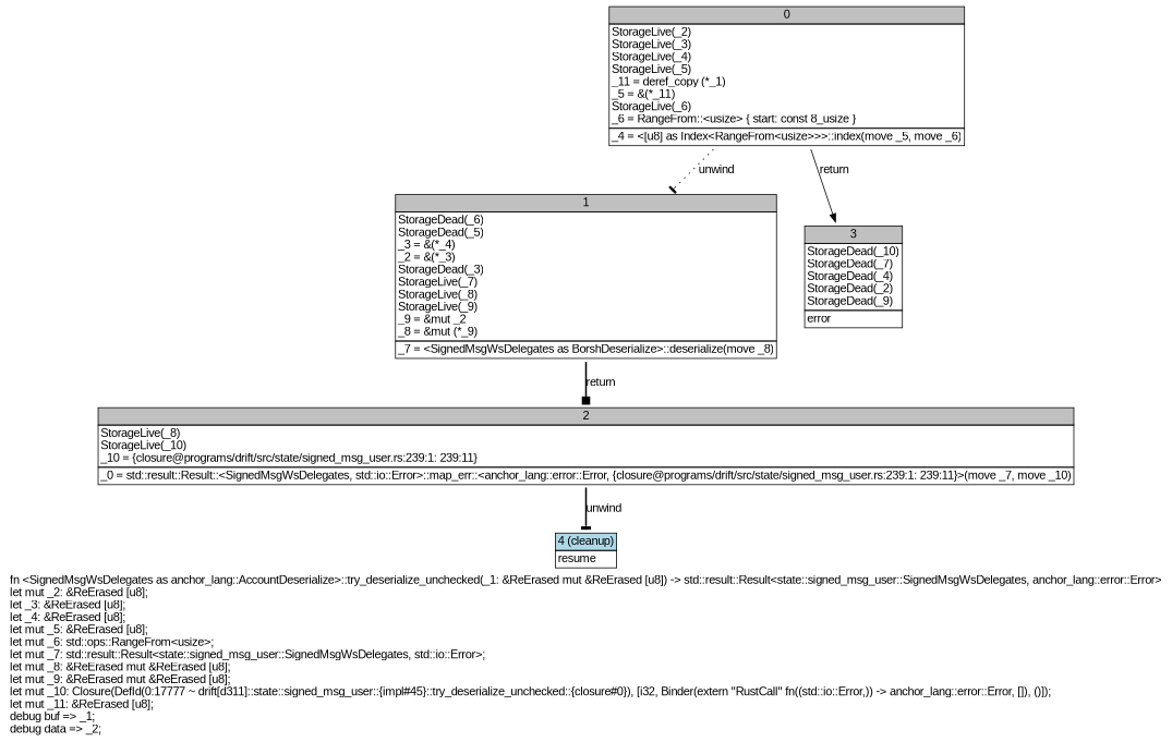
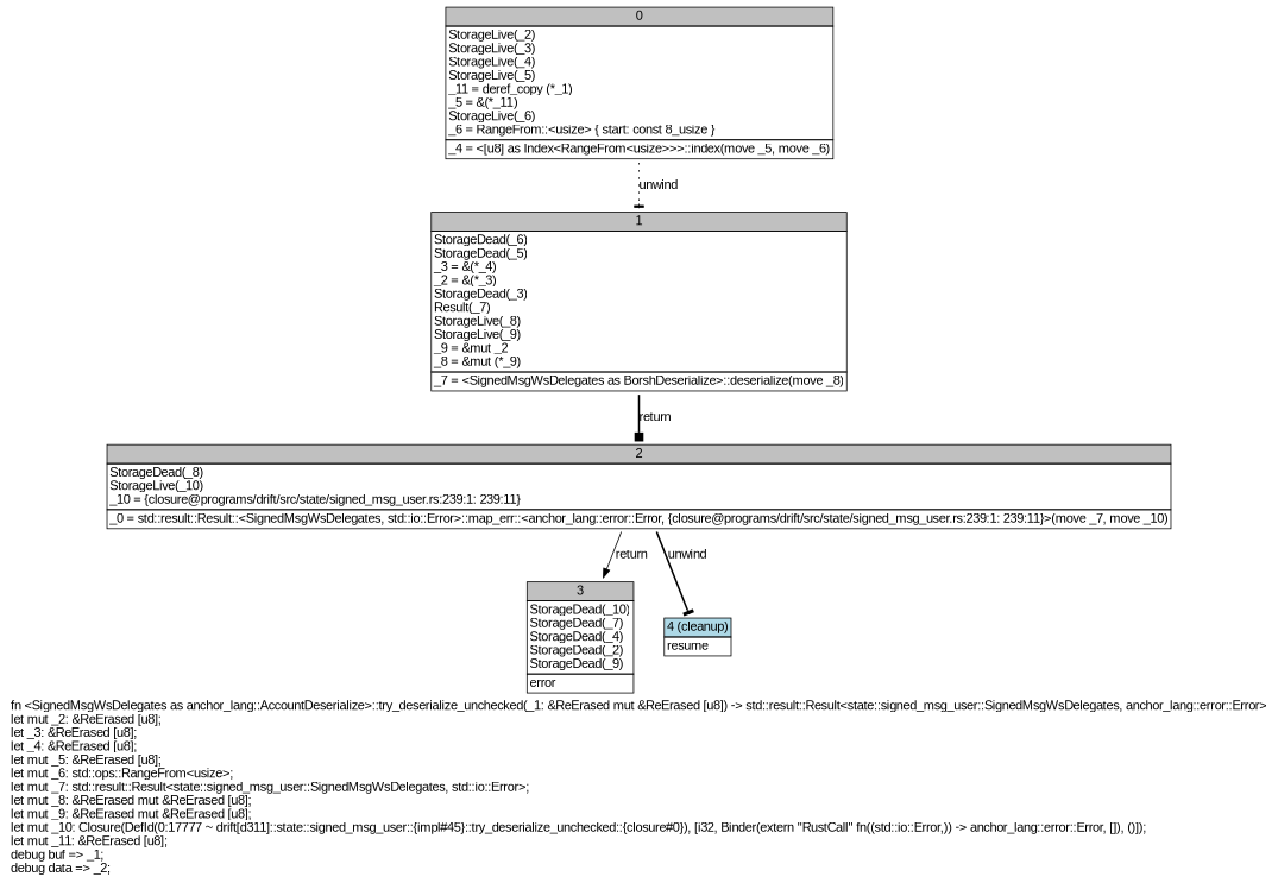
  digraph {
    fontname="Liberation Sans"
    label=<fn &lt;SignedMsgWsDelegates as anchor_lang::AccountDeserialize&gt;::try_deserialize_unchecked(_1: &amp;ReErased mut &amp;ReErased [u8]) -&gt; std::result::Result&lt;state::signed_msg_user::SignedMsgWsDelegates, anchor_lang::error::Error&gt;<br align="left"/>let mut _2: &amp;ReErased [u8];<br align="left"/>let _3: &amp;ReErased [u8];<br align="left"/>let _4: &amp;ReErased [u8];<br align="left"/>let mut _5: &amp;ReErased [u8];<br align="left"/>let mut _6: std::ops::RangeFrom&lt;usize&gt;;<br align="left"/>let mut _7: std::result::Result&lt;state::signed_msg_user::SignedMsgWsDelegates, std::io::Error&gt;;<br align="left"/>let mut _8: &amp;ReErased mut &amp;ReErased [u8];<br align="left"/>let mut _9: &amp;ReErased mut &amp;ReErased [u8];<br align="left"/>let mut _10: Closure(DefId(0:17777 ~ drift[d311]::state::signed_msg_user::{impl#45}::try_deserialize_unchecked::{closure#0}), [i32, Binder(extern &quot;RustCall&quot; fn((std::io::Error,)) -&gt; anchor_lang::error::Error, []), ()]);<br align="left"/>let mut _11: &amp;ReErased [u8];<br align="left"/>debug buf =&gt; _1;<br align="left"/>debug data =&gt; _2;<br align="left"/>>
    node [fontname="Liberation Sans" shape=none]
    edge [arrowhead=tee fontname="Liberation Sans" style=bold]
    n1 [label=<<table border="0" cellborder="1" cellspacing="0"><tr><td bgcolor="gray" align="center" colspan="1">0</td></tr><tr><td align="left" balign="left">StorageLive(_2)<br/>StorageLive(_3)<br/>StorageLive(_4)<br/>StorageLive(_5)<br/>_11 = deref_copy (*_1)<br/>_5 = &amp;(*_11)<br/>StorageLive(_6)<br/>_6 = RangeFrom::&lt;usize&gt; { start: const 8_usize }<br/></td></tr><tr><td align="left">_4 = &lt;[u8] as Index&lt;RangeFrom&lt;usize&gt;&gt;&gt;::index(move _5, move _6)</td></tr></table>>]
-   n2 [label=<<table border="0" cellborder="1" cellspacing="0"><tr><td bgcolor="gray" align="center" colspan="1">1</td></tr><tr><td align="left" balign="left">StorageDead(_6)<br/>StorageDead(_5)<br/>_3 = &amp;(*_4)<br/>_2 = &amp;(*_3)<br/>StorageDead(_3)<br/>StorageLive(_7)<br/>StorageLive(_8)<br/>StorageLive(_9)<br/>_9 = &amp;mut _2<br/>_8 = &amp;mut (*_9)<br/></td></tr><tr><td align="left">_7 = &lt;SignedMsgWsDelegates as BorshDeserialize&gt;::deserialize(move _8)</td></tr></table>>]
-   n3 [label=<<table border="0" cellborder="1" cellspacing="0"><tr><td bgcolor="gray" align="center" colspan="1">2</td></tr><tr><td align="left" balign="left">StorageLive(_8)<br/>StorageLive(_10)<br/>_10 = {closure@programs/drift/src/state/signed_msg_user.rs:239:1: 239:11}<br/></td></tr><tr><td align="left">_0 = std::result::Result::&lt;SignedMsgWsDelegates, std::io::Error&gt;::map_err::&lt;anchor_lang::error::Error, {closure@programs/drift/src/state/signed_msg_user.rs:239:1: 239:11}&gt;(move _7, move _10)</td></tr></table>>]
+   n2 [label=<<table border="0" cellborder="1" cellspacing="0"><tr><td bgcolor="gray" align="center" colspan="1">1</td></tr><tr><td align="left" balign="left">StorageDead(_6)<br/>StorageDead(_5)<br/>_3 = &amp;(*_4)<br/>_2 = &amp;(*_3)<br/>StorageDead(_3)<br/>Result(_7)<br/>StorageLive(_8)<br/>StorageLive(_9)<br/>_9 = &amp;mut _2<br/>_8 = &amp;mut (*_9)<br/></td></tr><tr><td align="left">_7 = &lt;SignedMsgWsDelegates as BorshDeserialize&gt;::deserialize(move _8)</td></tr></table>>]
+   n3 [label=<<table border="0" cellborder="1" cellspacing="0"><tr><td bgcolor="gray" align="center" colspan="1">2</td></tr><tr><td align="left" balign="left">StorageDead(_8)<br/>StorageLive(_10)<br/>_10 = {closure@programs/drift/src/state/signed_msg_user.rs:239:1: 239:11}<br/></td></tr><tr><td align="left">_0 = std::result::Result::&lt;SignedMsgWsDelegates, std::io::Error&gt;::map_err::&lt;anchor_lang::error::Error, {closure@programs/drift/src/state/signed_msg_user.rs:239:1: 239:11}&gt;(move _7, move _10)</td></tr></table>>]
    n4 [label=<<table border="0" cellborder="1" cellspacing="0"><tr><td bgcolor="gray" align="center" colspan="1">3</td></tr><tr><td align="left" balign="left">StorageDead(_10)<br/>StorageDead(_7)<br/>StorageDead(_4)<br/>StorageDead(_2)<br/>StorageDead(_9)<br/></td></tr><tr><td align="left">error</td></tr></table>>]
    n5 [label=<<table border="0" cellborder="1" cellspacing="0"><tr><td bgcolor="lightblue" align="center" colspan="1">4 (cleanup)</td></tr><tr><td align="left">resume</td></tr></table>>]
    n1 -> n2 [label=unwind style=dotted]
    n2 -> n3 [arrowhead=box label=return]
-   n1 -> n4 [arrowhead=normal label=return style=solid]
+   n3 -> n4 [arrowhead=normal label=return style=solid]
    n3 -> n5 [label=unwind]
  }
